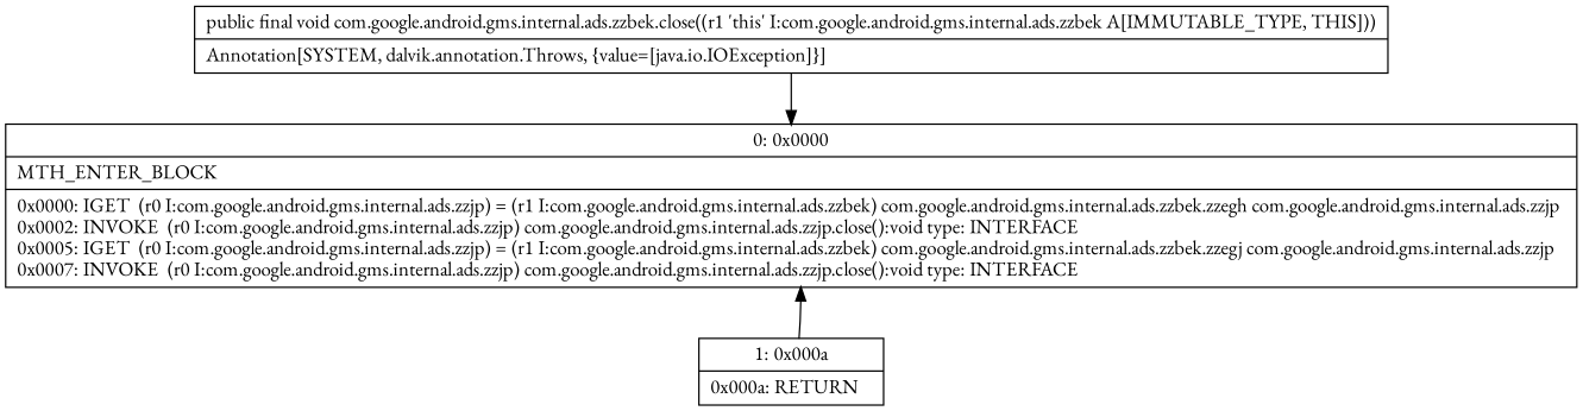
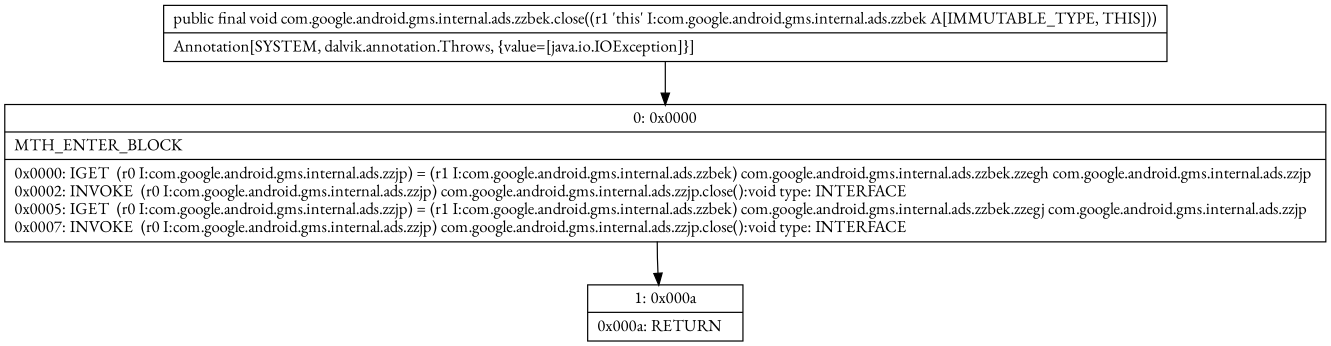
  digraph {
    fontname="EB Garamond"
    node [shape=record fontname="EB Garamond"]
    edge [fontname="EB Garamond"]
    n1 [label="{0\:\ 0x0000|MTH_ENTER_BLOCK\l|0x0000: IGET  (r0 I:com.google.android.gms.internal.ads.zzjp) = (r1 I:com.google.android.gms.internal.ads.zzbek) com.google.android.gms.internal.ads.zzbek.zzegh com.google.android.gms.internal.ads.zzjp \l0x0002: INVOKE  (r0 I:com.google.android.gms.internal.ads.zzjp) com.google.android.gms.internal.ads.zzjp.close():void type: INTERFACE \l0x0005: IGET  (r0 I:com.google.android.gms.internal.ads.zzjp) = (r1 I:com.google.android.gms.internal.ads.zzbek) com.google.android.gms.internal.ads.zzbek.zzegj com.google.android.gms.internal.ads.zzjp \l0x0007: INVOKE  (r0 I:com.google.android.gms.internal.ads.zzjp) com.google.android.gms.internal.ads.zzjp.close():void type: INTERFACE \l}"]
    n2 [label="{1\:\ 0x000a|0x000a: RETURN   \l}"]
    n3 [label="{public final void com.google.android.gms.internal.ads.zzbek.close((r1 'this' I:com.google.android.gms.internal.ads.zzbek A[IMMUTABLE_TYPE, THIS]))  | Annotation[SYSTEM, dalvik.annotation.Throws, \{value=[java.io.IOException]\}]\l}"]
-   n2 -> n1
+   n1 -> n2
    n3 -> n1
  }
